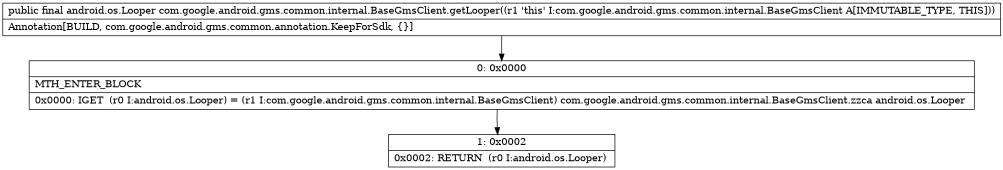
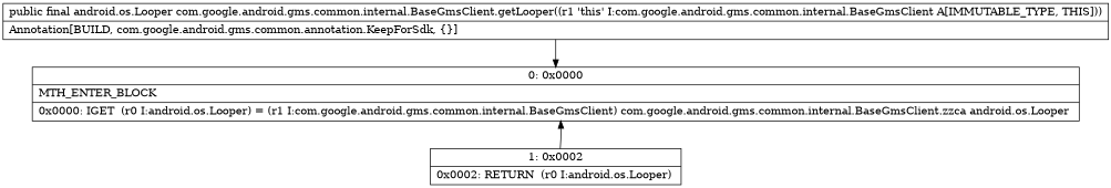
  digraph {
    node [shape=record]
    n1 [label="{0\:\ 0x0000|MTH_ENTER_BLOCK\l|0x0000: IGET  (r0 I:android.os.Looper) = (r1 I:com.google.android.gms.common.internal.BaseGmsClient) com.google.android.gms.common.internal.BaseGmsClient.zzca android.os.Looper \l}"]
    n2 [label="{1\:\ 0x0002|0x0002: RETURN  (r0 I:android.os.Looper) \l}"]
    n3 [label="{public final android.os.Looper com.google.android.gms.common.internal.BaseGmsClient.getLooper((r1 'this' I:com.google.android.gms.common.internal.BaseGmsClient A[IMMUTABLE_TYPE, THIS]))  | Annotation[BUILD, com.google.android.gms.common.annotation.KeepForSdk, \{\}]\l}"]
-   n1 -> n2
+   n2 -> n1
    n3 -> n1
  }
